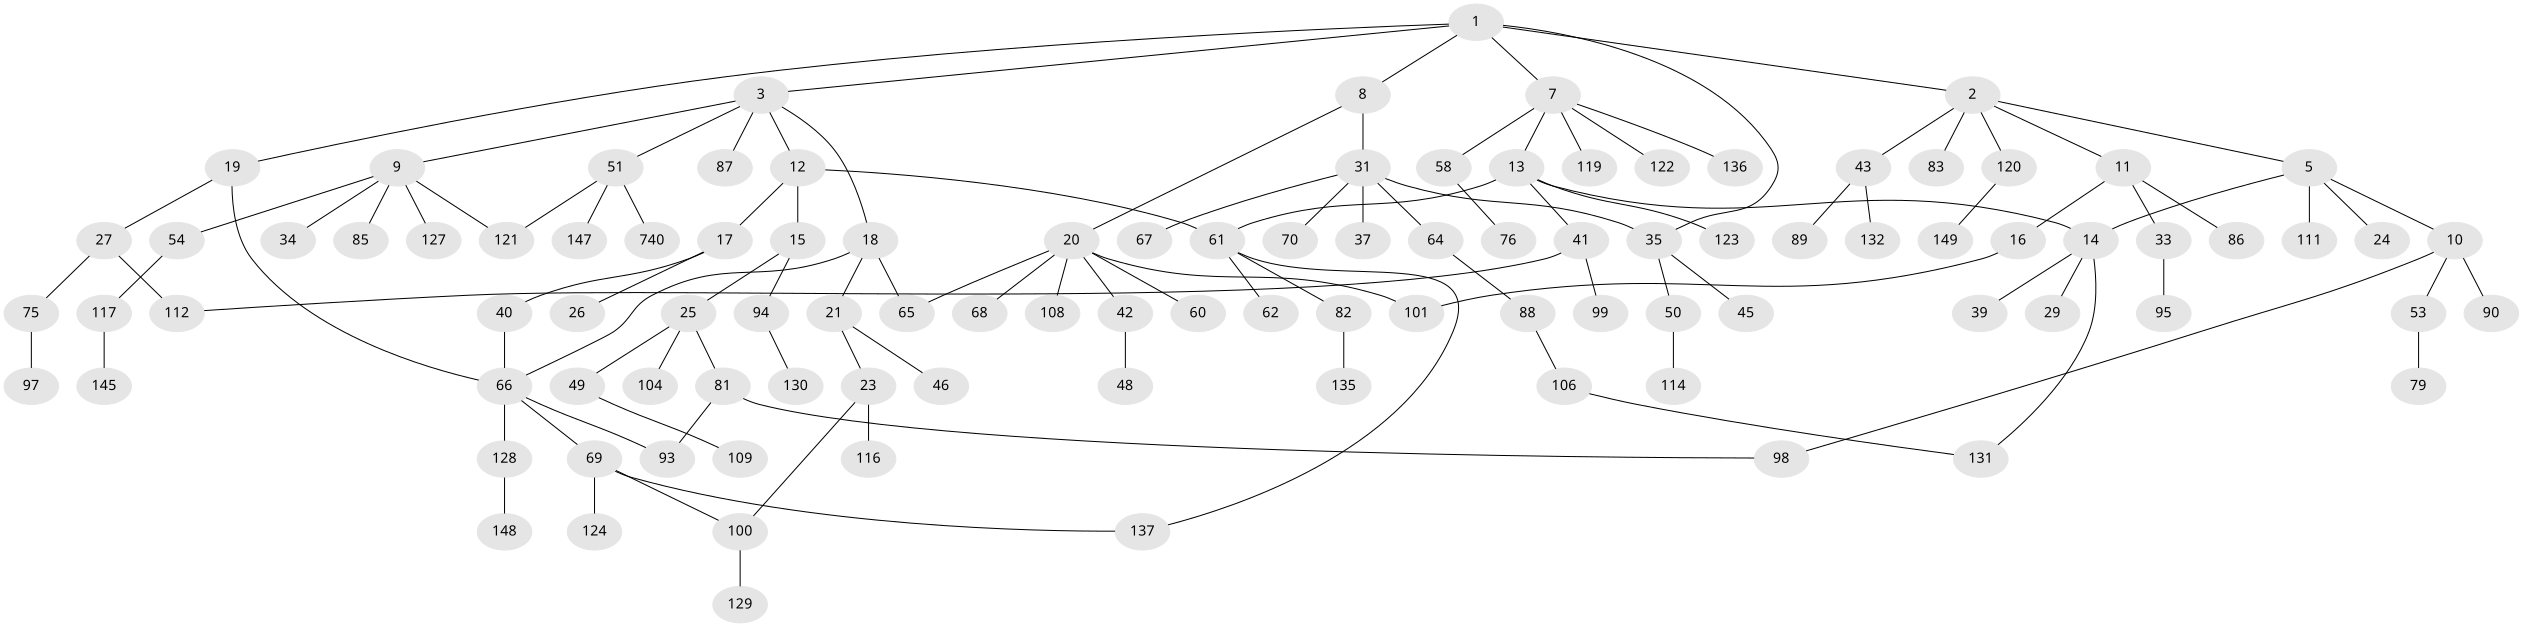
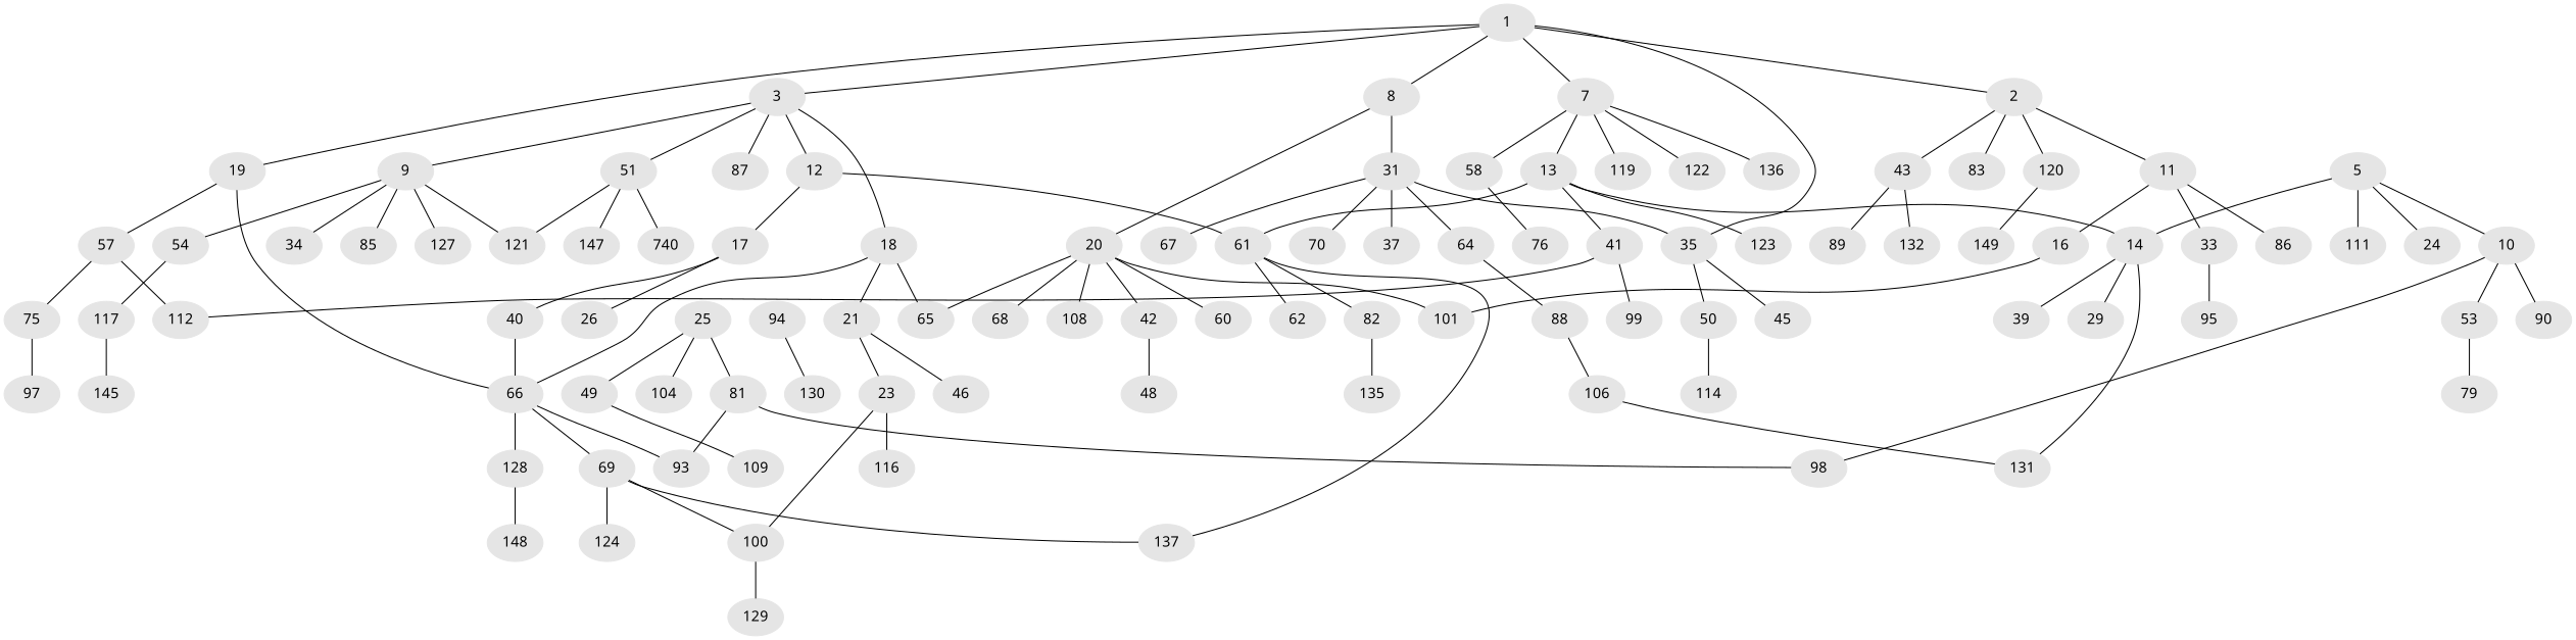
  graph {
    fontname="Noto Sans"
    node [color=gray90 fontname="Noto Sans" style=filled]
    edge [fontname="Noto Sans"]
    1 [super="+6"]
    2 [super="+28"]
    3 [super="+9"]
    7 [super="+47"]
    8 [super="+134"]
    19
    35 [super="+38"]
    5 [super="+63"]
    11 [super="+30"]
    43 [super="+80"]
    83
    120
    n13 [label=9 super="+36"]
    12 [super="+57"]
    18 [super="+44"]
    51 [super="+56"]
    87
    13 [super="+22"]
    58
    119
    122
    136
    20 [super="+55"]
    31 [super="+52"]
    66 [super="+78"]
-   27
+   27 [label=57]
    45 [super="+143"]
    50 [super="+146"]
    10 [super="+133"]
    14 [super="+32"]
    24
    111
    16 [super="+125"]
    33 [super="+92"]
    86
    132
    89
    149
    34
    54 [super="+72"]
    85
    121
    127
-   15
    17 [super="+59"]
    61 [super="+115"]
    21
    65 [super="+107"]
    n49 [label=740]
    147
    117
    53 [super="+73"]
    90
    98 [super="+105"]
    29
    39
    131 [super="+141"]
    41 [super="+103"]
    123
    76
    101
    42 [super="+84"]
    60 [super="+110"]
    68
    108
    37
    64 [super="+139"]
    67
    70
    79
    95
    25 [super="+74"]
    94 [super="+138"]
    26 [super="+96"]
    40
    62
    82
    137
    112
    99
    49 [super="+91"]
    81 [super="+102"]
    104 [super="+113"]
    130
    23
    46 [super="+71"]
    69 [super="+77"]
    93
    128 [super="+144"]
    75 [super="+142"]
    48
    100 [super="+118"]
    116
    129
    109
    97
    88 [super="+126"]
    114
    135
    106
    124
    148
    145
    1 -- 2
    1 -- 3
    1 -- 7
    1 -- 8
    1 -- 19
    1 -- 35
-   2 -- 5
    2 -- 11
    2 -- 43
    2 -- 83
    2 -- 120
    3 -- n13
    3 -- 12
    3 -- 18
    3 -- 51
    3 -- 87
    7 -- 13
    7 -- 58
    7 -- 119
    7 -- 122
    7 -- 136
    8 -- 20
    8 -- 31
    19 -- 66
    19 -- 27
    35 -- 45
    35 -- 50
    5 -- 10
    5 -- 14
    5 -- 24
    5 -- 111
    11 -- 16
    11 -- 33
    11 -- 86
    43 -- 132
    43 -- 89
    120 -- 149
    n13 -- 34
    n13 -- 54
    n13 -- 85
    n13 -- 121
    n13 -- 127
-   12 -- 15
    12 -- 17
    12 -- 61
    18 -- 66
    18 -- 21
    18 -- 65
    51 -- 121
    51 -- n49
    51 -- 147
    13 -- 14
    13 -- 61
    13 -- 41
    13 -- 123
    58 -- 76
    20 -- 65
    20 -- 101
    20 -- 42
    20 -- 60
    20 -- 68
    20 -- 108
    31 -- 35
    31 -- 37
    31 -- 64
    31 -- 67
    31 -- 70
    66 -- 69
    66 -- 93
    66 -- 128
    27 -- 112
    27 -- 75
    50 -- 114
    10 -- 53
    10 -- 90
    10 -- 98
    14 -- 29
    14 -- 39
    14 -- 131
    16 -- 101
    33 -- 95
    54 -- 117
-   15 -- 25
-   15 -- 94
    17 -- 26
    17 -- 40
    61 -- 62
    61 -- 82
    61 -- 137
    21 -- 23
    21 -- 46
    117 -- 145
    53 -- 79
    41 -- 112
    41 -- 99
    42 -- 48
    64 -- 88
    25 -- 49
    25 -- 81
    25 -- 104
    94 -- 130
    40 -- 66
    82 -- 135
    49 -- 109
    81 -- 98
    81 -- 93
    23 -- 100
    23 -- 116
    69 -- 137
    69 -- 100
    69 -- 124
    128 -- 148
    75 -- 97
    100 -- 129
    88 -- 106
    106 -- 131
  }
